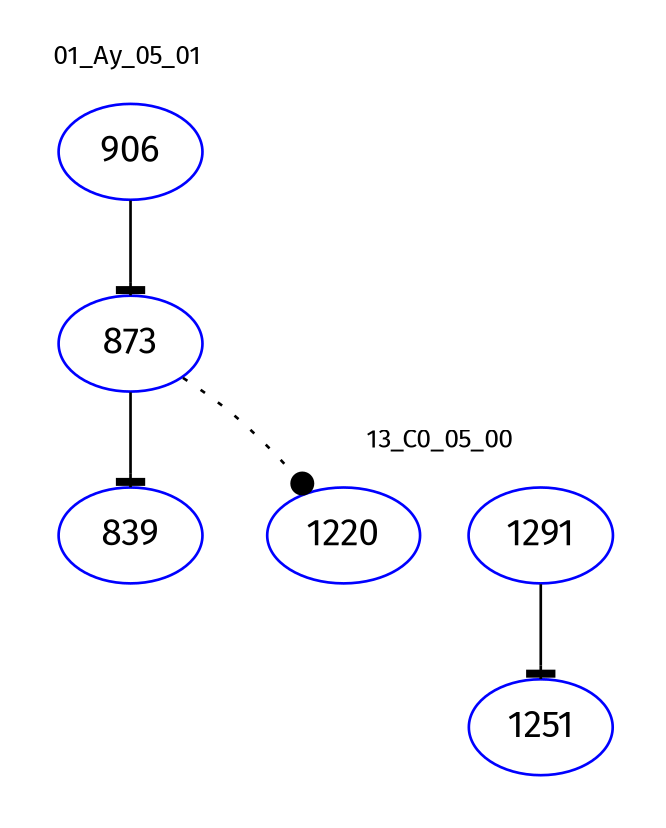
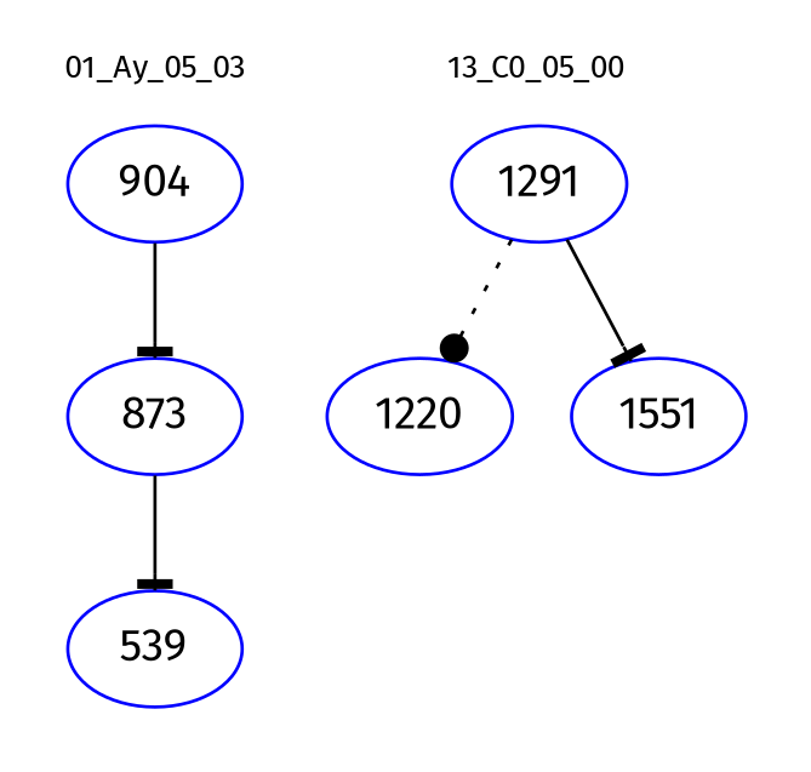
  digraph {
    fontname="Fira Sans"
    node [color=blue fontname="Fira Sans"]
    edge [arrowhead=tee color=black fontname="Fira Sans" style=solid]
    n1 [label=873]
-   n2 [label=839]
-   n3 [label=906]
+   n2 [label=539]
+   n3 [label=904]
    n4 [label=1291]
    n5 [label=1220]
-   n6 [label=1251]
+   n6 [label=1551]
    subgraph cluster_1 {
      color=white
      fontsize=10
-     label="01_Ay_05_01"
+     label="01_Ay_05_03"
      n1
      n2
      n3
    }
    subgraph cluster_2 {
      color=white
      fontsize=10
      label="13_C0_05_00"
      n4
      n5
      n6
    }
    n1 -> n2
    n3 -> n1
-   n1 -> n5 [arrowhead=dot style=dotted]
+   n4 -> n5 [arrowhead=dot style=dotted]
    n4 -> n6
  }
